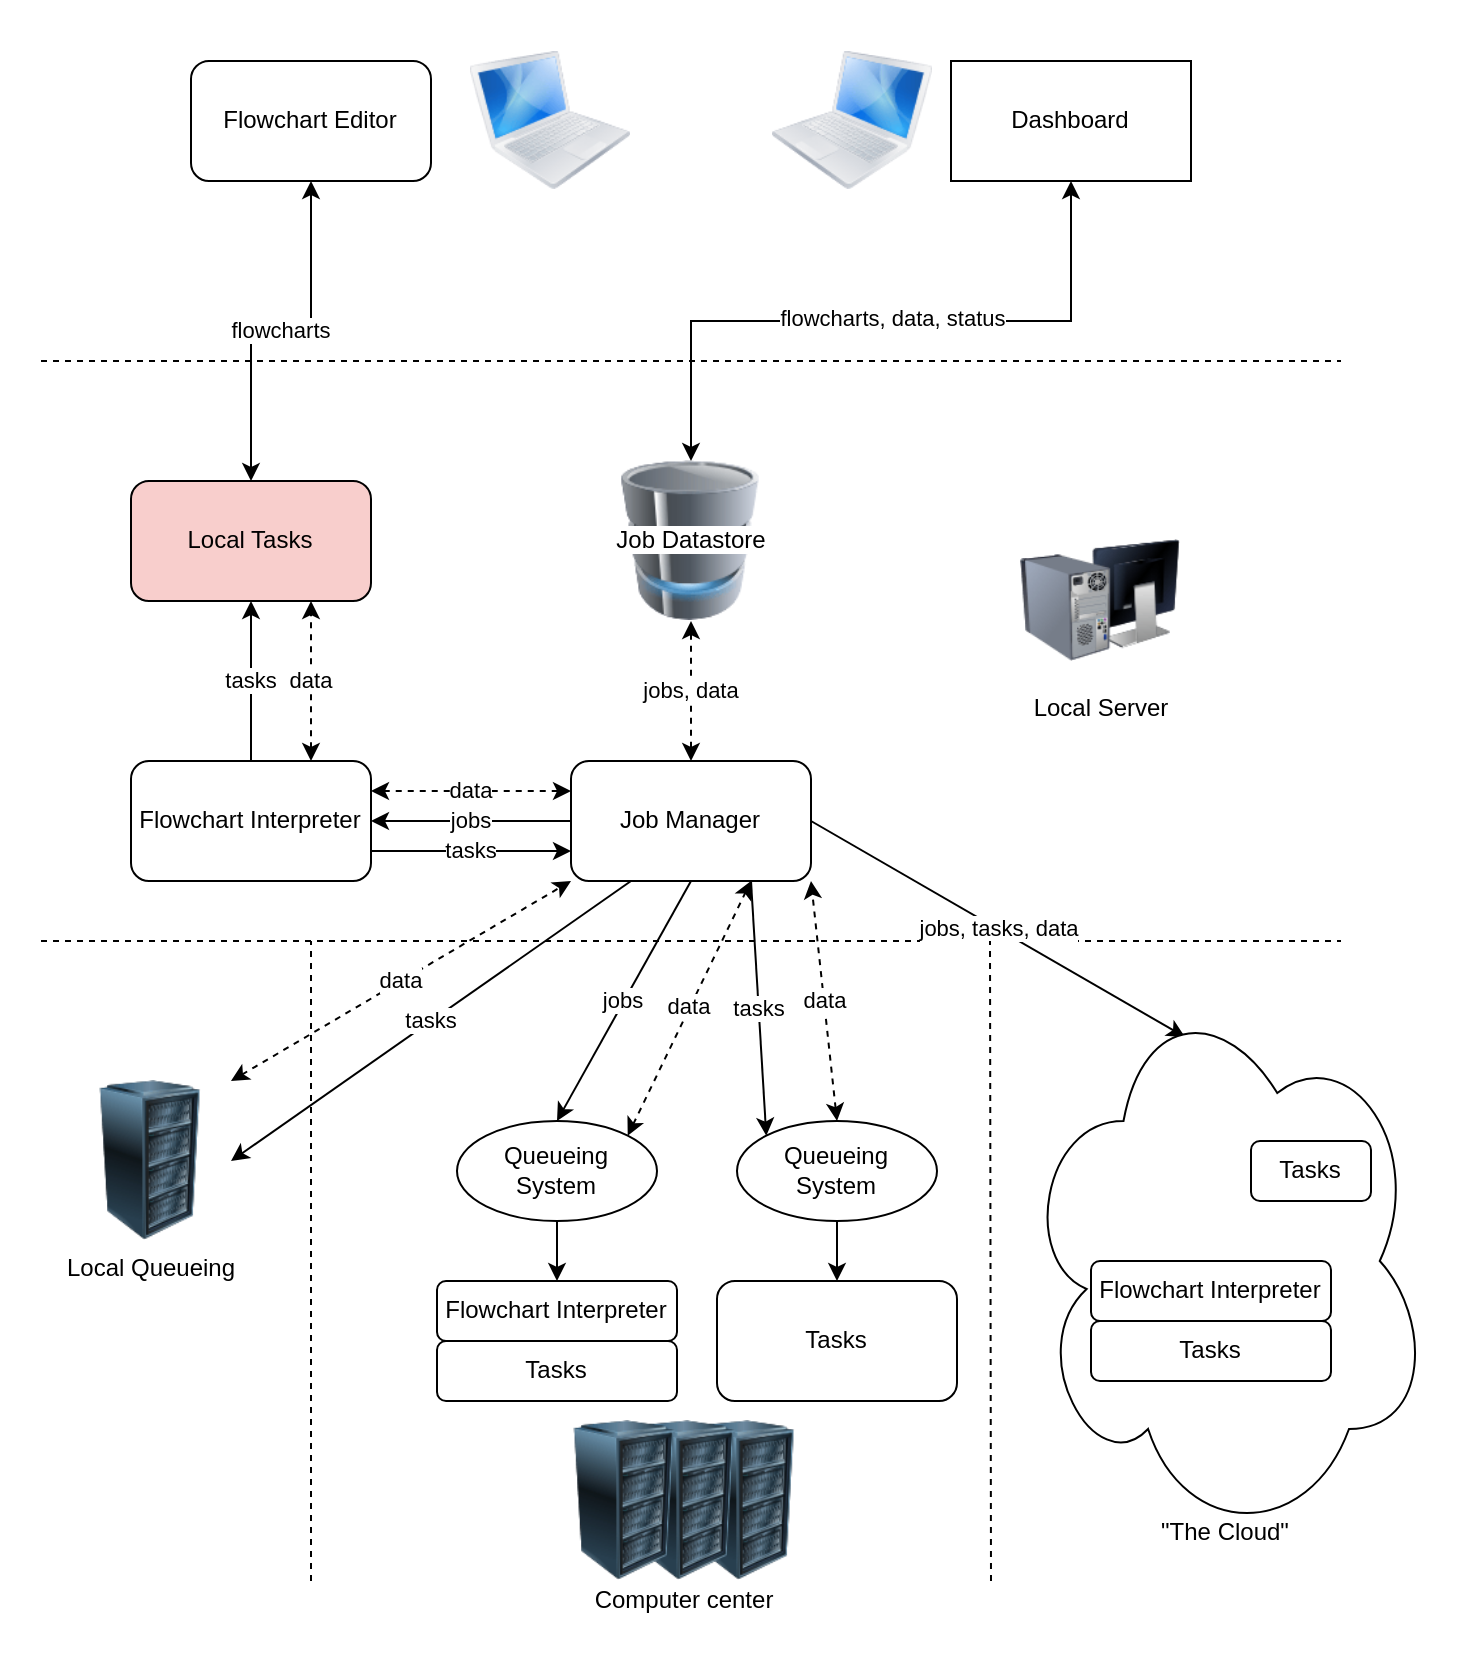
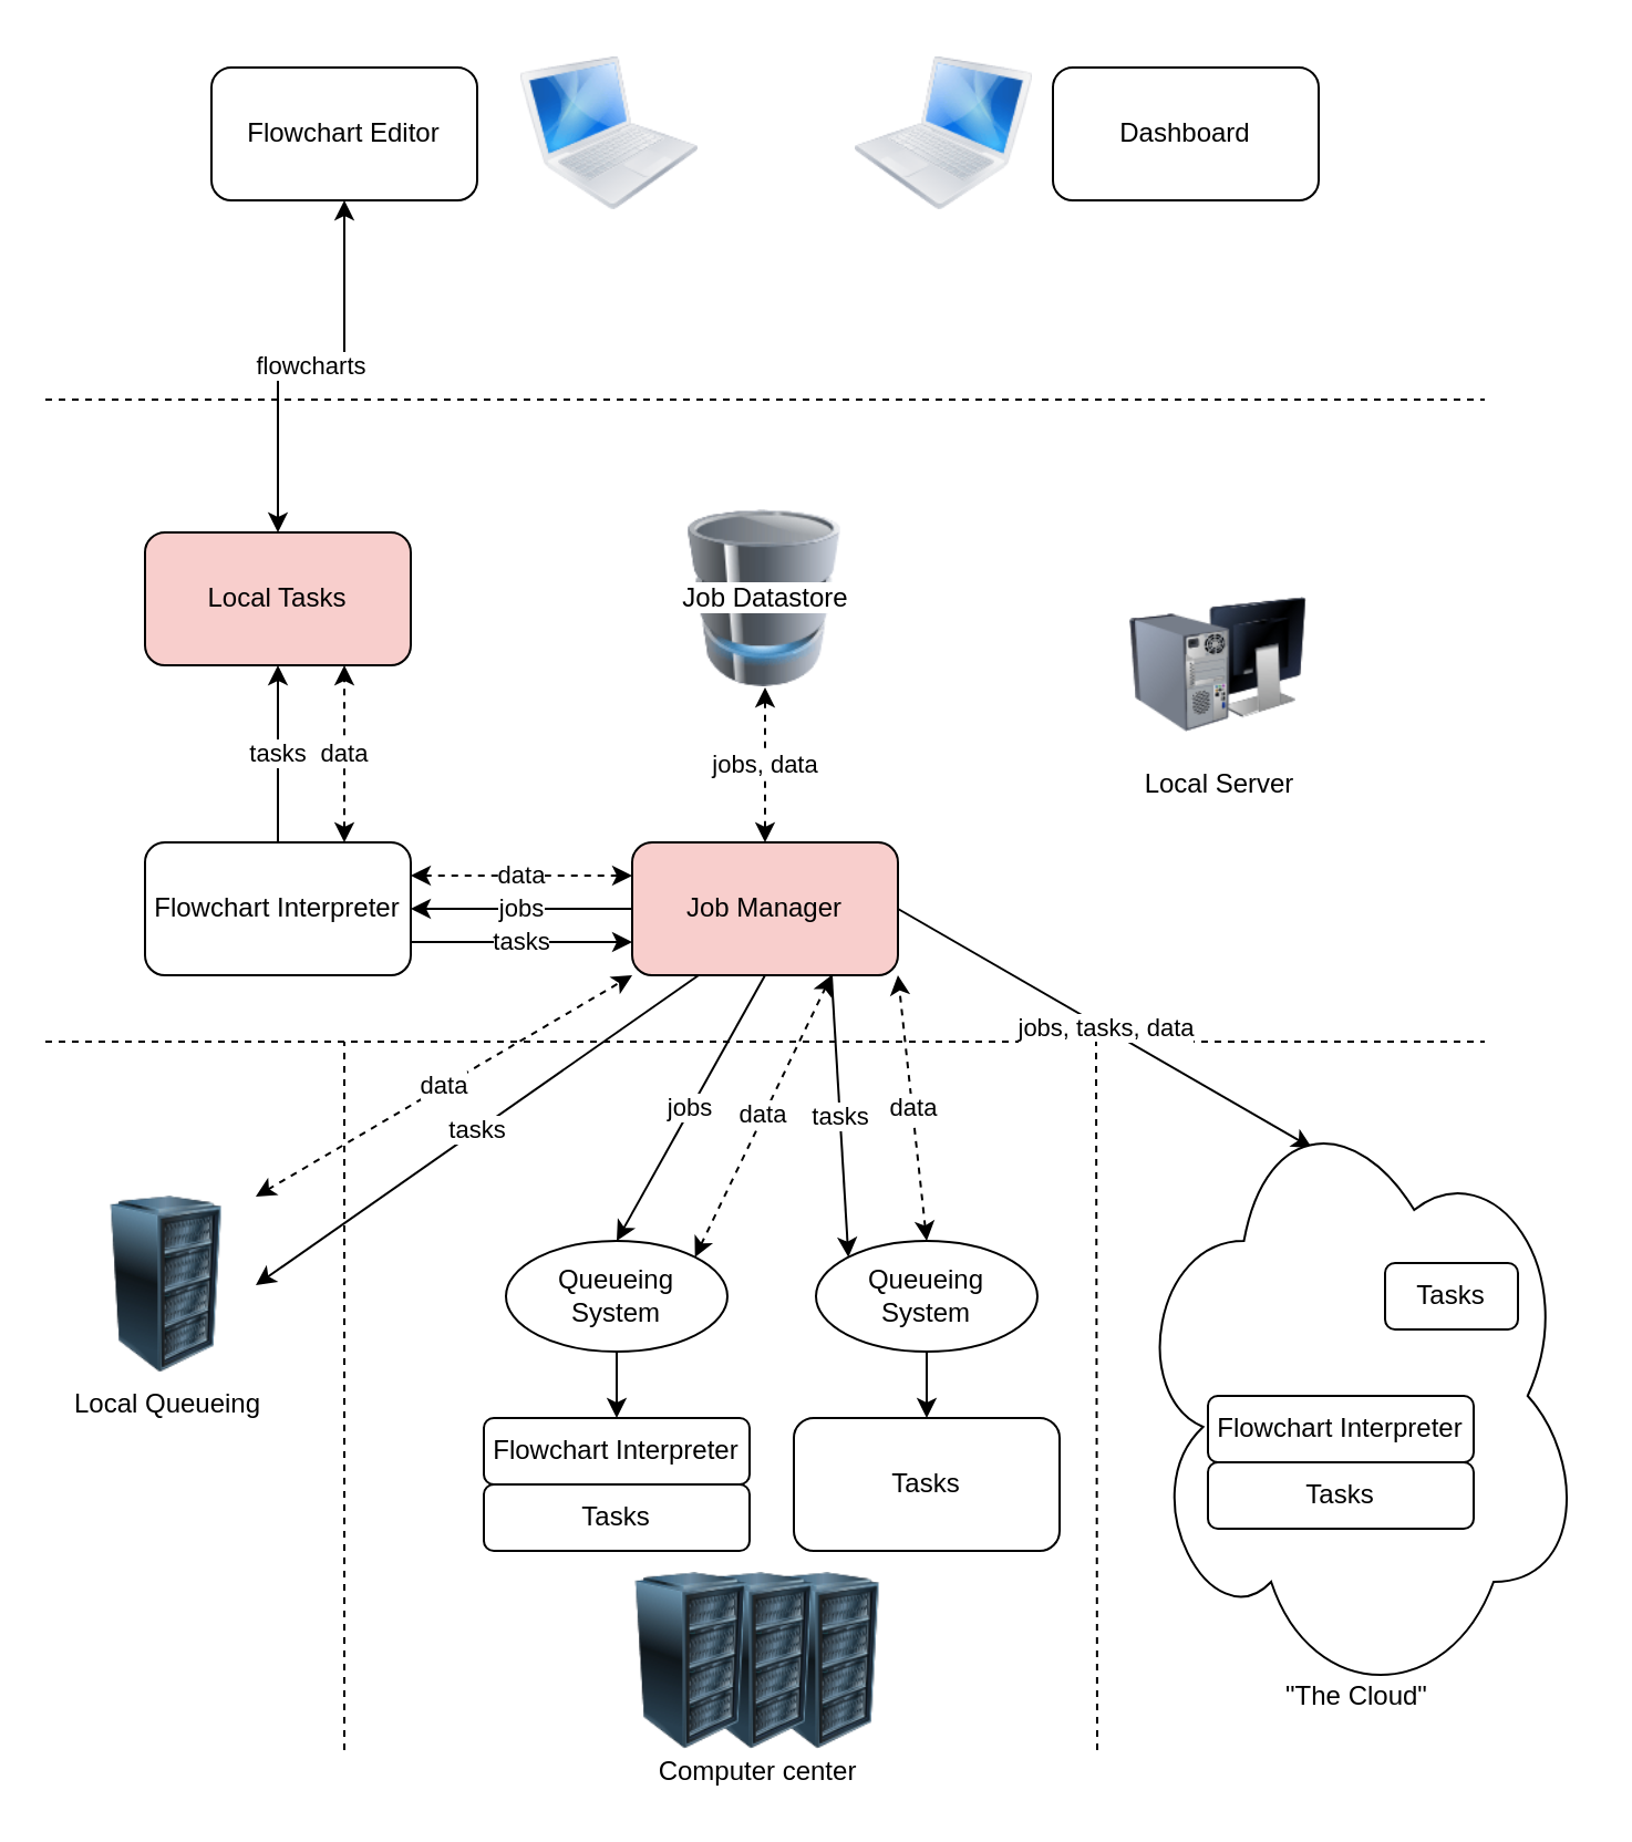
  <mxCell id="0" />
  <mxCell id="1" parent="0" />
  <mxCell id="2" value="" style="image;html=1;labelBackgroundColor=#ffffff;image=img/lib/clip_art/computers/MacBook_128x128.png" parent="1" vertex="1"><mxGeometry x="235" y="20" width="80" height="80" as="geometry" /></mxCell>
  <mxCell id="3" value="flowcharts" style="edgeStyle=orthogonalEdgeStyle;rounded=0;orthogonalLoop=1;jettySize=auto;html=1;exitX=0.5;exitY=1;exitDx=0;exitDy=0;startArrow=classic;startFill=1;" parent="1" source="4" target="21" edge="1"><mxGeometry relative="1" as="geometry" /></mxCell>
  <mxCell id="4" value="Flowchart Editor" style="rounded=1;whiteSpace=wrap;html=1;" parent="1" vertex="1"><mxGeometry x="95" y="30" width="120" height="60" as="geometry" /></mxCell>
- <mxCell id="5" value="flowcharts, data, status" style="edgeStyle=orthogonalEdgeStyle;rounded=0;orthogonalLoop=1;jettySize=auto;html=1;exitX=0.5;exitY=1;exitDx=0;exitDy=0;startArrow=classic;startFill=1;spacingTop=-55;entryX=0.5;entryY=0;entryDx=0;entryDy=0;spacingBottom=-53;" parent="1" source="6" target="10" edge="1"><mxGeometry x="-0.035" relative="1" as="geometry"><Array as="points"><mxPoint x="535" y="160" /><mxPoint x="345" y="160" /></Array><mxPoint x="345" y="220" as="targetPoint" /><mxPoint as="offset" /></mxGeometry></mxCell>
- <mxCell id="6" value="Dashboard" style="whiteSpace=wrap;html=1;rounded=0;" parent="1" vertex="1"><mxGeometry x="475" y="30" width="120" height="60" as="geometry" /></mxCell>
+ <mxCell id="6" value="Dashboard" style="rounded=1;whiteSpace=wrap;html=1;" parent="1" vertex="1"><mxGeometry x="475" y="30" width="120" height="60" as="geometry" /></mxCell>
  <mxCell id="7" value="" style="endArrow=none;dashed=1;html=1;" parent="1" edge="1"><mxGeometry width="50" height="50" relative="1" as="geometry"><mxPoint x="20" y="180" as="sourcePoint" /><mxPoint x="670" y="180" as="targetPoint" /></mxGeometry></mxCell>
  <mxCell id="8" value="Local Server" style="image;html=1;labelBackgroundColor=#ffffff;image=img/lib/clip_art/computers/Monitor_Tower_Behind_128x128.png" parent="1" vertex="1"><mxGeometry x="510" y="260" width="80" height="80" as="geometry" /></mxCell>
  <mxCell id="9" value="jobs, data" style="edgeStyle=orthogonalEdgeStyle;rounded=0;orthogonalLoop=1;jettySize=auto;html=1;exitX=0.5;exitY=1;exitDx=0;exitDy=0;startArrow=classic;startFill=1;dashed=1;" parent="1" source="10" target="15" edge="1"><mxGeometry relative="1" as="geometry" /></mxCell>
  <mxCell id="10" value="Job Datastore" style="image;html=1;labelBackgroundColor=#ffffff;image=img/lib/clip_art/computers/Database_128x128.png;spacingBottom=24;spacingRight=0;spacing=-52;" parent="1" vertex="1"><mxGeometry x="305" y="230" width="80" height="80" as="geometry" /></mxCell>
  <mxCell id="11" value="" style="endArrow=none;dashed=1;html=1;" parent="1" edge="1"><mxGeometry width="50" height="50" relative="1" as="geometry"><mxPoint x="20" y="470" as="sourcePoint" /><mxPoint x="670" y="470" as="targetPoint" /></mxGeometry></mxCell>
  <mxCell id="12" value="jobs" style="edgeStyle=orthogonalEdgeStyle;rounded=0;orthogonalLoop=1;jettySize=auto;html=1;exitX=0;exitY=0.5;exitDx=0;exitDy=0;entryX=1;entryY=0.5;entryDx=0;entryDy=0;startArrow=none;startFill=0;endArrow=classic;endFill=1;" parent="1" source="15" target="20" edge="1"><mxGeometry relative="1" as="geometry" /></mxCell>
  <mxCell id="13" value="jobs" style="rounded=0;orthogonalLoop=1;jettySize=auto;html=1;exitX=0.5;exitY=1;exitDx=0;exitDy=0;startArrow=none;startFill=0;entryX=0.5;entryY=0;entryDx=0;entryDy=0;endArrow=classic;endFill=1;" parent="1" source="15" target="44" edge="1"><mxGeometry relative="1" as="geometry"><mxPoint x="260" y="548" as="targetPoint" /></mxGeometry></mxCell>
  <mxCell id="14" value="jobs, tasks, data" style="edgeStyle=none;rounded=0;orthogonalLoop=1;jettySize=auto;html=1;exitX=1;exitY=0.5;exitDx=0;exitDy=0;entryX=0.4;entryY=0.1;entryDx=0;entryDy=0;entryPerimeter=0;startArrow=none;startFill=0;endArrow=classic;endFill=1;" edge="1" parent="1" source="15" target="46"><mxGeometry relative="1" as="geometry" /></mxCell>
- <mxCell id="15" value="Job Manager" style="rounded=1;whiteSpace=wrap;html=1;" parent="1" vertex="1"><mxGeometry x="285" y="380" width="120" height="60" as="geometry" /></mxCell>
+ <mxCell id="15" value="Job Manager" style="rounded=1;whiteSpace=wrap;html=1;fillColor=#f8cecc;" parent="1" vertex="1"><mxGeometry x="285" y="380" width="120" height="60" as="geometry" /></mxCell>
  <mxCell id="16" value="tasks" style="edgeStyle=orthogonalEdgeStyle;rounded=0;orthogonalLoop=1;jettySize=auto;html=1;exitX=0.5;exitY=0;exitDx=0;exitDy=0;startArrow=none;startFill=0;endArrow=classic;endFill=1;" parent="1" source="20" target="21" edge="1"><mxGeometry relative="1" as="geometry" /></mxCell>
  <mxCell id="17" value="tasks" style="rounded=0;orthogonalLoop=1;jettySize=auto;html=1;exitX=0.25;exitY=1;exitDx=0;exitDy=0;entryX=1;entryY=0.5;entryDx=0;entryDy=0;startArrow=none;startFill=0;endArrow=classic;endFill=1;" parent="1" source="15" target="22" edge="1"><mxGeometry relative="1" as="geometry" /></mxCell>
  <mxCell id="18" value="data" style="rounded=0;orthogonalLoop=1;jettySize=auto;html=1;exitX=1;exitY=0.25;exitDx=0;exitDy=0;entryX=0;entryY=0.25;entryDx=0;entryDy=0;startArrow=classic;startFill=1;dashed=1;" parent="1" source="20" target="15" edge="1"><mxGeometry relative="1" as="geometry" /></mxCell>
  <mxCell id="19" value="tasks" style="edgeStyle=none;rounded=0;orthogonalLoop=1;jettySize=auto;html=1;exitX=1;exitY=0.75;exitDx=0;exitDy=0;entryX=0;entryY=0.75;entryDx=0;entryDy=0;startArrow=none;startFill=0;endArrow=classic;endFill=1;" edge="1" parent="1" source="20" target="15"><mxGeometry relative="1" as="geometry" /></mxCell>
  <mxCell id="20" value="Flowchart Interpreter" style="rounded=1;whiteSpace=wrap;html=1;" parent="1" vertex="1"><mxGeometry x="65" y="380" width="120" height="60" as="geometry" /></mxCell>
  <mxCell id="21" value="Local Tasks" style="rounded=1;whiteSpace=wrap;html=1;fillColor=#f8cecc;" parent="1" vertex="1"><mxGeometry x="65" y="240" width="120" height="60" as="geometry" /></mxCell>
  <mxCell id="22" value="Local Queueing" style="image;html=1;labelBackgroundColor=#ffffff;image=img/lib/clip_art/computers/Server_Rack_128x128.png" parent="1" vertex="1"><mxGeometry x="35" y="540" width="80" height="80" as="geometry" /></mxCell>
  <mxCell id="23" value="" style="endArrow=none;dashed=1;html=1;" parent="1" edge="1"><mxGeometry width="50" height="50" relative="1" as="geometry"><mxPoint x="155" y="790" as="sourcePoint" /><mxPoint x="155" y="470" as="targetPoint" /></mxGeometry></mxCell>
  <mxCell id="24" value="" style="image;html=1;labelBackgroundColor=#ffffff;image=img/lib/clip_art/computers/MacBook_128x128.png;direction=east;flipH=1;" parent="1" vertex="1"><mxGeometry x="385" y="20" width="80" height="80" as="geometry" /></mxCell>
  <mxCell id="25" value="data" style="rounded=0;orthogonalLoop=1;jettySize=auto;html=1;entryX=0.75;entryY=1;entryDx=0;entryDy=0;startArrow=classic;startFill=1;dashed=1;exitX=1;exitY=0;exitDx=0;exitDy=0;" edge="1" parent="1" source="44" target="15"><mxGeometry relative="1" as="geometry"><mxPoint x="287" y="556" as="sourcePoint" /><mxPoint x="625" y="420" as="targetPoint" /></mxGeometry></mxCell>
  <mxCell id="26" value="data" style="rounded=0;orthogonalLoop=1;jettySize=auto;html=1;exitX=1;exitY=0;exitDx=0;exitDy=0;entryX=0;entryY=1;entryDx=0;entryDy=0;startArrow=classic;startFill=1;dashed=1;" edge="1" parent="1" source="22" target="15"><mxGeometry relative="1" as="geometry"><mxPoint x="165" y="560" as="sourcePoint" /><mxPoint x="165" y="460" as="targetPoint" /></mxGeometry></mxCell>
  <mxCell id="27" value="data" style="rounded=0;orthogonalLoop=1;jettySize=auto;html=1;exitX=0.75;exitY=0;exitDx=0;exitDy=0;entryX=0.75;entryY=1;entryDx=0;entryDy=0;startArrow=classic;startFill=1;dashed=1;" edge="1" parent="1" source="20" target="21"><mxGeometry relative="1" as="geometry"><mxPoint x="175" y="340" as="sourcePoint" /><mxPoint x="275" y="340" as="targetPoint" /></mxGeometry></mxCell>
  <mxCell id="28" style="edgeStyle=none;rounded=0;orthogonalLoop=1;jettySize=auto;html=1;entryX=0.5;entryY=0;entryDx=0;entryDy=0;startArrow=none;startFill=0;endArrow=classic;endFill=1;" edge="1" parent="1" target="36"><mxGeometry relative="1" as="geometry"><mxPoint x="418" y="610" as="sourcePoint" /></mxGeometry></mxCell>
  <mxCell id="29" value="tasks" style="rounded=0;orthogonalLoop=1;jettySize=auto;html=1;exitX=0.75;exitY=1;exitDx=0;exitDy=0;entryX=0;entryY=0;entryDx=0;entryDy=0;startArrow=none;startFill=0;endArrow=classic;endFill=1;" edge="1" parent="1" source="15" target="45"><mxGeometry relative="1" as="geometry"><mxPoint x="645" y="390" as="sourcePoint" /><mxPoint x="382" y="560" as="targetPoint" /></mxGeometry></mxCell>
  <mxCell id="30" value="data" style="rounded=0;orthogonalLoop=1;jettySize=auto;html=1;exitX=0.5;exitY=0;exitDx=0;exitDy=0;entryX=1;entryY=1;entryDx=0;entryDy=0;startArrow=classic;startFill=1;dashed=1;" edge="1" parent="1" source="45" target="15"><mxGeometry relative="1" as="geometry"><mxPoint x="427" y="556" as="sourcePoint" /><mxPoint x="685" y="400" as="targetPoint" /></mxGeometry></mxCell>
  <mxCell id="31" value="" style="group" vertex="1" connectable="0" parent="1"><mxGeometry x="218" y="640" width="120" height="60" as="geometry" /></mxCell>
  <mxCell id="32" value="" style="group" vertex="1" connectable="0" parent="31"><mxGeometry width="120" height="60" as="geometry" /></mxCell>
  <mxCell id="33" value="Flowchart Interpreter" style="rounded=1;whiteSpace=wrap;html=1;" parent="32" vertex="1"><mxGeometry width="120" height="30" as="geometry" /></mxCell>
  <mxCell id="34" value="Tasks" style="rounded=1;whiteSpace=wrap;html=1;" parent="32" vertex="1"><mxGeometry y="30" width="120" height="30" as="geometry" /></mxCell>
  <mxCell id="35" style="edgeStyle=none;rounded=0;orthogonalLoop=1;jettySize=auto;html=1;startArrow=none;startFill=0;endArrow=classic;endFill=1;entryX=0.5;entryY=0;entryDx=0;entryDy=0;" edge="1" parent="1" target="33"><mxGeometry relative="1" as="geometry"><mxPoint x="282" y="640" as="targetPoint" /><mxPoint x="278" y="610" as="sourcePoint" /></mxGeometry></mxCell>
  <mxCell id="36" value="Tasks" style="rounded=1;whiteSpace=wrap;html=1;" vertex="1" parent="1"><mxGeometry x="358" y="640" width="120" height="60" as="geometry" /></mxCell>
  <mxCell id="37" value="" style="group" vertex="1" connectable="0" parent="1"><mxGeometry x="272" y="710" width="140" height="100" as="geometry" /></mxCell>
  <mxCell id="38" value="" style="group" parent="37" vertex="1" connectable="0"><mxGeometry width="140" height="80" as="geometry" /></mxCell>
  <mxCell id="39" value="" style="image;html=1;labelBackgroundColor=#ffffff;image=img/lib/clip_art/computers/Server_Rack_128x128.png" parent="38" vertex="1"><mxGeometry x="60" width="80" height="80" as="geometry" /></mxCell>
  <mxCell id="40" value="" style="image;html=1;labelBackgroundColor=#ffffff;image=img/lib/clip_art/computers/Server_Rack_128x128.png" parent="38" vertex="1"><mxGeometry x="30" width="80" height="80" as="geometry" /></mxCell>
  <mxCell id="41" value="" style="image;html=1;labelBackgroundColor=#ffffff;image=img/lib/clip_art/computers/Server_Rack_128x128.png" parent="38" vertex="1"><mxGeometry width="80" height="80" as="geometry" /></mxCell>
  <mxCell id="42" value="Computer center" style="text;html=1;strokeColor=none;fillColor=none;align=center;verticalAlign=middle;whiteSpace=wrap;rounded=0;" parent="37" vertex="1"><mxGeometry x="15" y="80" width="110" height="20" as="geometry" /></mxCell>
  <mxCell id="43" value="" style="endArrow=none;dashed=1;html=1;" edge="1" parent="1"><mxGeometry width="50" height="50" relative="1" as="geometry"><mxPoint x="495" y="790" as="sourcePoint" /><mxPoint x="494.5" y="470" as="targetPoint" /></mxGeometry></mxCell>
  <mxCell id="44" value="Queueing&lt;br&gt;System" style="ellipse;whiteSpace=wrap;html=1;" vertex="1" parent="1"><mxGeometry x="228" y="560" width="100" height="50" as="geometry" /></mxCell>
  <mxCell id="45" value="Queueing&lt;br&gt;System" style="ellipse;whiteSpace=wrap;html=1;" vertex="1" parent="1"><mxGeometry x="368" y="560" width="100" height="50" as="geometry" /></mxCell>
  <mxCell id="46" value="&quot;The Cloud&quot;" style="ellipse;shape=cloud;whiteSpace=wrap;html=1;spacing=0;spacingTop=1;spacingBottom=-270;" vertex="1" parent="1"><mxGeometry x="510" y="490" width="205" height="280" as="geometry" /></mxCell>
  <mxCell id="47" value="Tasks" style="rounded=1;whiteSpace=wrap;html=1;" vertex="1" parent="1"><mxGeometry x="625" y="570" width="60" height="30" as="geometry" /></mxCell>
  <mxCell id="48" value="" style="group" vertex="1" connectable="0" parent="1"><mxGeometry x="545" y="630" width="120" height="60" as="geometry" /></mxCell>
  <mxCell id="49" value="Flowchart Interpreter" style="rounded=1;whiteSpace=wrap;html=1;" vertex="1" parent="48"><mxGeometry width="120" height="30" as="geometry" /></mxCell>
  <mxCell id="50" value="Tasks" style="rounded=1;whiteSpace=wrap;html=1;" vertex="1" parent="48"><mxGeometry y="30" width="120" height="30" as="geometry" /></mxCell>
